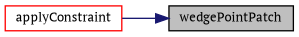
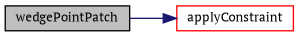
  digraph {
    rankdir=LR
    fontname="PT Serif"
    node [fontname="PT Serif" fontsize=10 shape=record]
    n1 [color=black fillcolor=grey75 fontcolor=black height=0.2 label=wedgePointPatch style=filled width=0.4]
    n2 [color=red height=0.2 label=applyConstraint width=0.4]
-   n2 -> n1 [color=midnightblue fontname="PT Serif" fontsize=10 labelfontname=Helvetica labelfontsize=10 style=solid]
+   n1 -> n2 [color=midnightblue fontname="PT Serif" fontsize=10 labelfontname=Helvetica labelfontsize=10 style=solid]
  }
